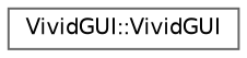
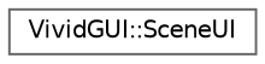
  digraph {
    rankdir=LR
-   n1 [color=grey40 fillcolor=white fontname=Helvetica fontsize=10 height=0.2 label="VividGUI::VividGUI" shape=box style=filled width=0.4]
+   n1 [color=grey40 fillcolor=white fontname=Helvetica fontsize=10 height=0.2 label="VividGUI::SceneUI" shape=box style=filled width=0.4]
  }
